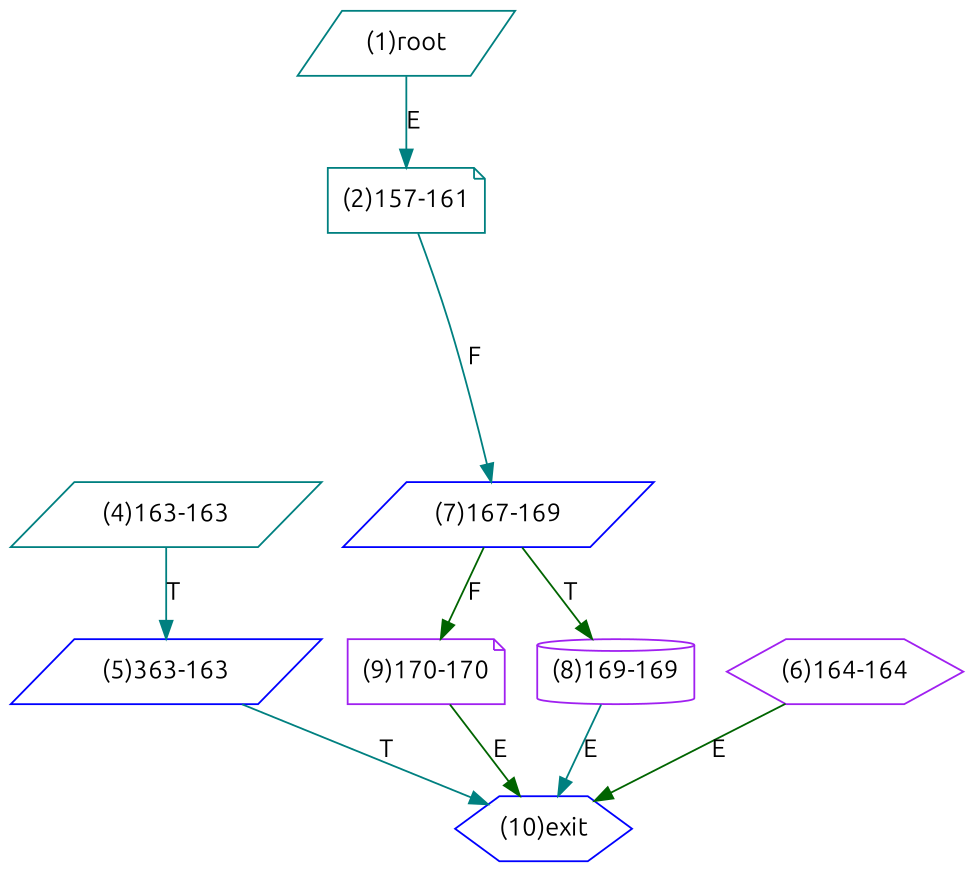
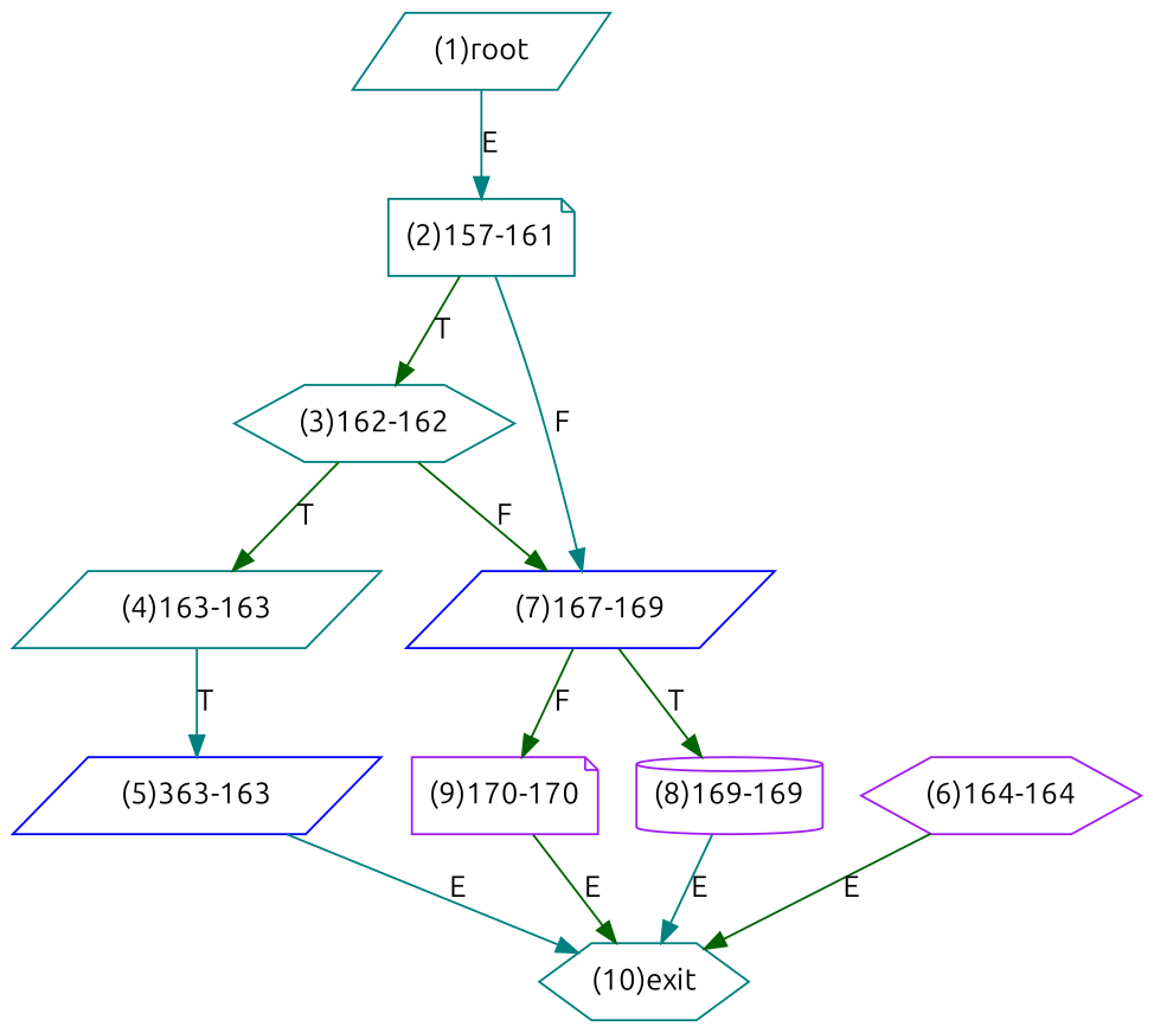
  digraph {
    fontname=Ubuntu
    node [color=teal fontname=Ubuntu shape=parallelogram]
    edge [color=darkgreen fontname=Ubuntu]
    n1 [label="(1)root"]
    n2 [label="(2)157-161" shape=note]
+   n3 [label="(3)162-162" shape=hexagon]
    n4 [color=blue label="(7)167-169"]
    n5 [label="(4)163-163"]
    n6 [color=purple label="(8)169-169" shape=cylinder]
    n7 [color=purple label="(9)170-170" shape=note]
    n8 [color=blue label="(5)363-163"]
-   n9 [color=blue label="(10)exit" shape=hexagon]
+   n9 [label="(10)exit" shape=hexagon]
    n10 [color=purple label="(6)164-164" shape=hexagon]
    n1 -> n2 [color=teal label=E]
+   n2 -> n3 [label=T]
    n2 -> n4 [color=teal label=F]
+   n3 -> n4 [label=F]
+   n3 -> n5 [label=T]
    n4 -> n6 [label=T]
    n4 -> n7 [label=F]
    n5 -> n8 [color=teal label=T]
    n6 -> n9 [color=teal label=E]
    n7 -> n9 [label=E]
-   n8 -> n9 [color=teal label=T]
+   n8 -> n9 [color=teal label=E]
    n10 -> n9 [label=E]
  }
